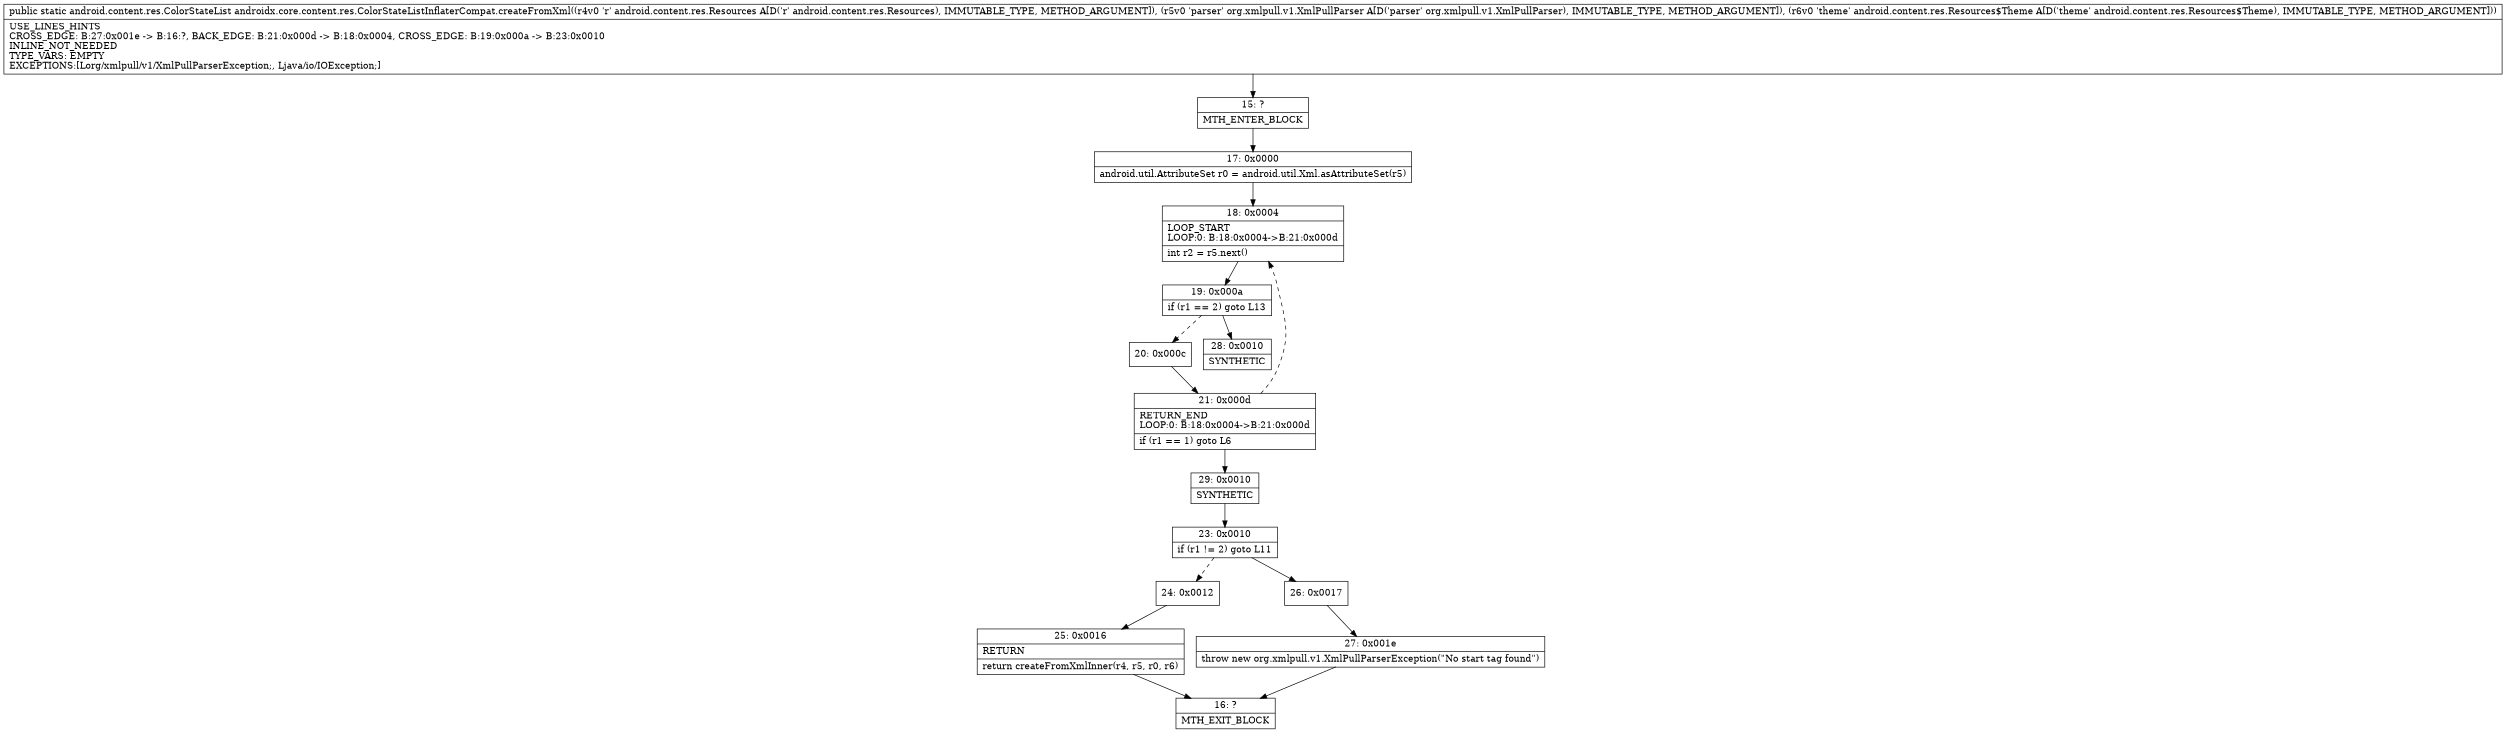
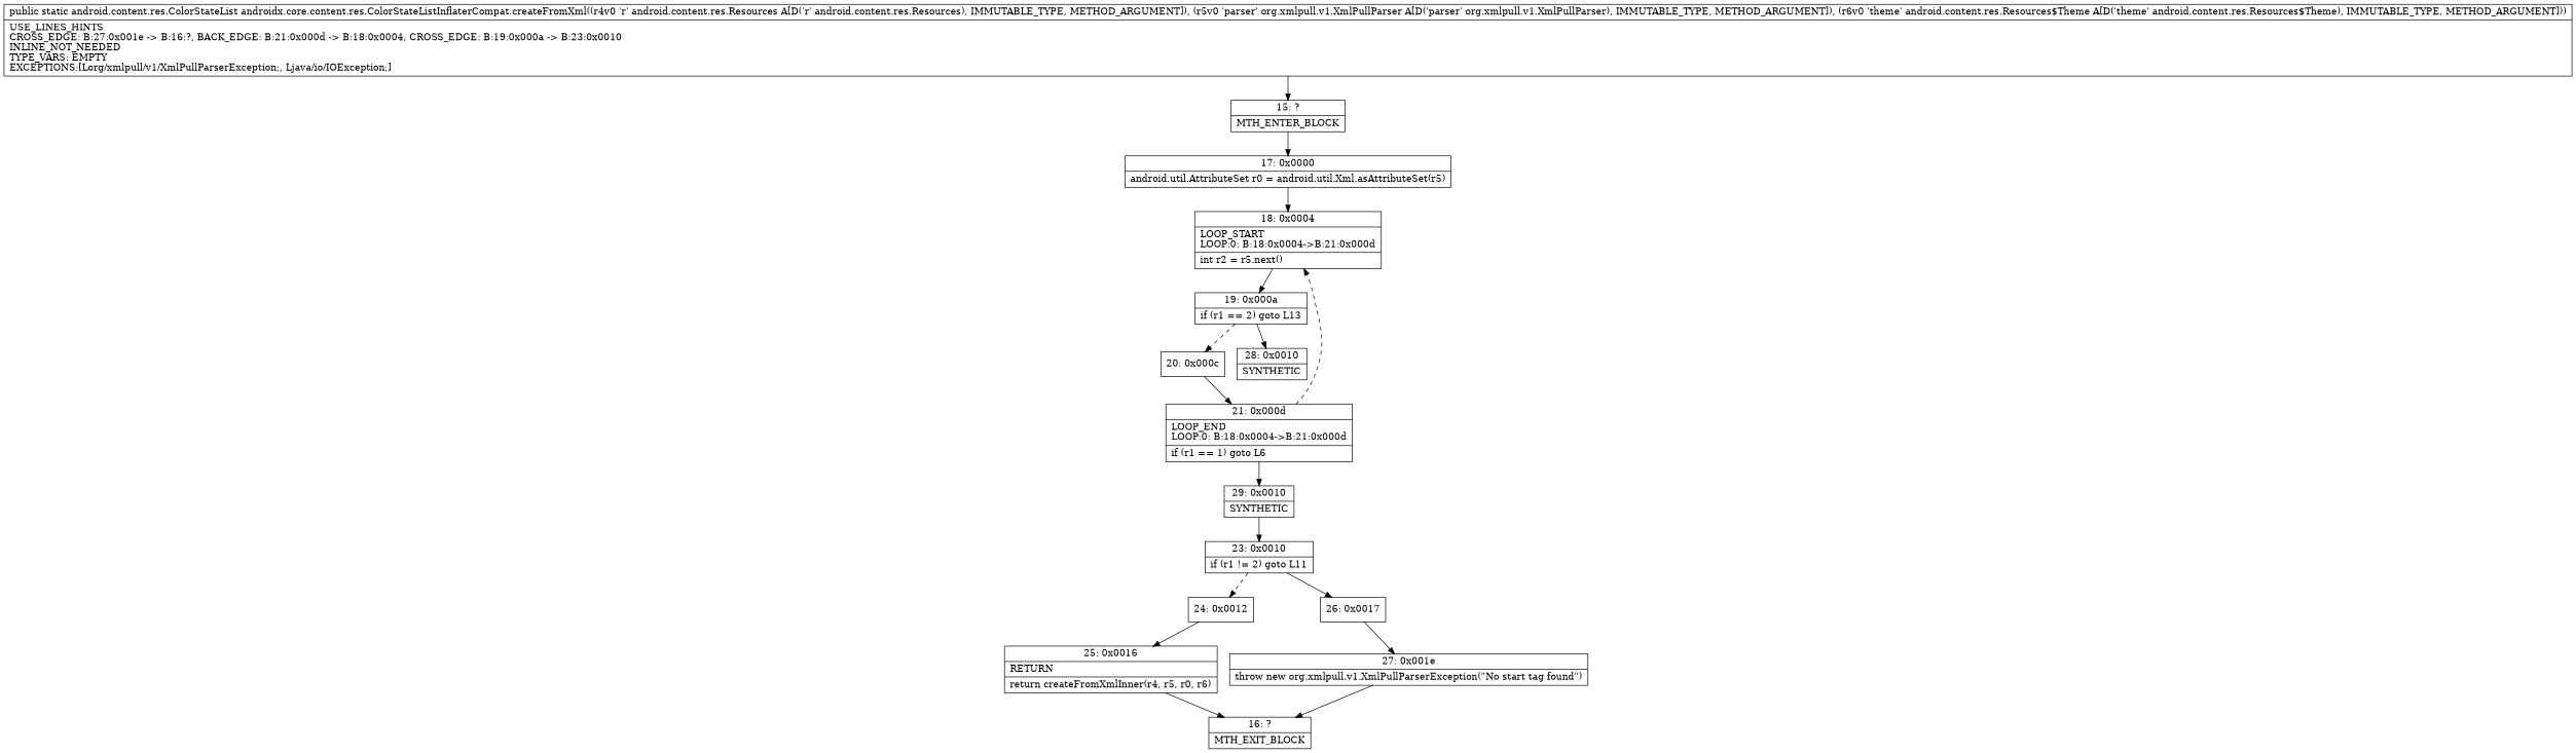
  digraph {
    node [shape=record]
    n1 [label="{15\:\ ?|MTH_ENTER_BLOCK\l}"]
    n2 [label="{17\:\ 0x0000|android.util.AttributeSet r0 = android.util.Xml.asAttributeSet(r5)\l}"]
    n3 [label="{18\:\ 0x0004|LOOP_START\lLOOP:0: B:18:0x0004\-\>B:21:0x000d\l|int r2 = r5.next()\l}"]
    n4 [label="{19\:\ 0x000a|if (r1 == 2) goto L13\l}"]
    n5 [label="{20\:\ 0x000c}"]
    n6 [label="{28\:\ 0x0010|SYNTHETIC\l}"]
-   n7 [label="{21\:\ 0x000d|RETURN_END\lLOOP:0: B:18:0x0004\-\>B:21:0x000d\l|if (r1 == 1) goto L6\l}"]
+   n7 [label="{21\:\ 0x000d|LOOP_END\lLOOP:0: B:18:0x0004\-\>B:21:0x000d\l|if (r1 == 1) goto L6\l}"]
    n8 [label="{29\:\ 0x0010|SYNTHETIC\l}"]
    n9 [label="{23\:\ 0x0010|if (r1 != 2) goto L11\l}"]
    n10 [label="{24\:\ 0x0012}"]
    n11 [label="{26\:\ 0x0017}"]
    n12 [label="{25\:\ 0x0016|RETURN\l|return createFromXmlInner(r4, r5, r0, r6)\l}"]
    n13 [label="{27\:\ 0x001e|throw new org.xmlpull.v1.XmlPullParserException(\"No start tag found\")\l}"]
    n14 [label="{16\:\ ?|MTH_EXIT_BLOCK\l}"]
    n15 [label="{public static android.content.res.ColorStateList androidx.core.content.res.ColorStateListInflaterCompat.createFromXml((r4v0 'r' android.content.res.Resources A[D('r' android.content.res.Resources), IMMUTABLE_TYPE, METHOD_ARGUMENT]), (r5v0 'parser' org.xmlpull.v1.XmlPullParser A[D('parser' org.xmlpull.v1.XmlPullParser), IMMUTABLE_TYPE, METHOD_ARGUMENT]), (r6v0 'theme' android.content.res.Resources$Theme A[D('theme' android.content.res.Resources$Theme), IMMUTABLE_TYPE, METHOD_ARGUMENT]))  | USE_LINES_HINTS\lCROSS_EDGE: B:27:0x001e \-\> B:16:?, BACK_EDGE: B:21:0x000d \-\> B:18:0x0004, CROSS_EDGE: B:19:0x000a \-\> B:23:0x0010\lINLINE_NOT_NEEDED\lTYPE_VARS: EMPTY\lEXCEPTIONS:[Lorg\/xmlpull\/v1\/XmlPullParserException;, Ljava\/io\/IOException;]\l}"]
    n1 -> n2
    n2 -> n3
    n3 -> n4
    n4 -> n5 [style=dashed]
    n4 -> n6
    n5 -> n7
    n7 -> n3 [style=dashed]
    n7 -> n8
    n8 -> n9
    n9 -> n10 [style=dashed]
    n9 -> n11
    n10 -> n12
    n11 -> n13
    n12 -> n14
    n13 -> n14
    n15 -> n1
  }
